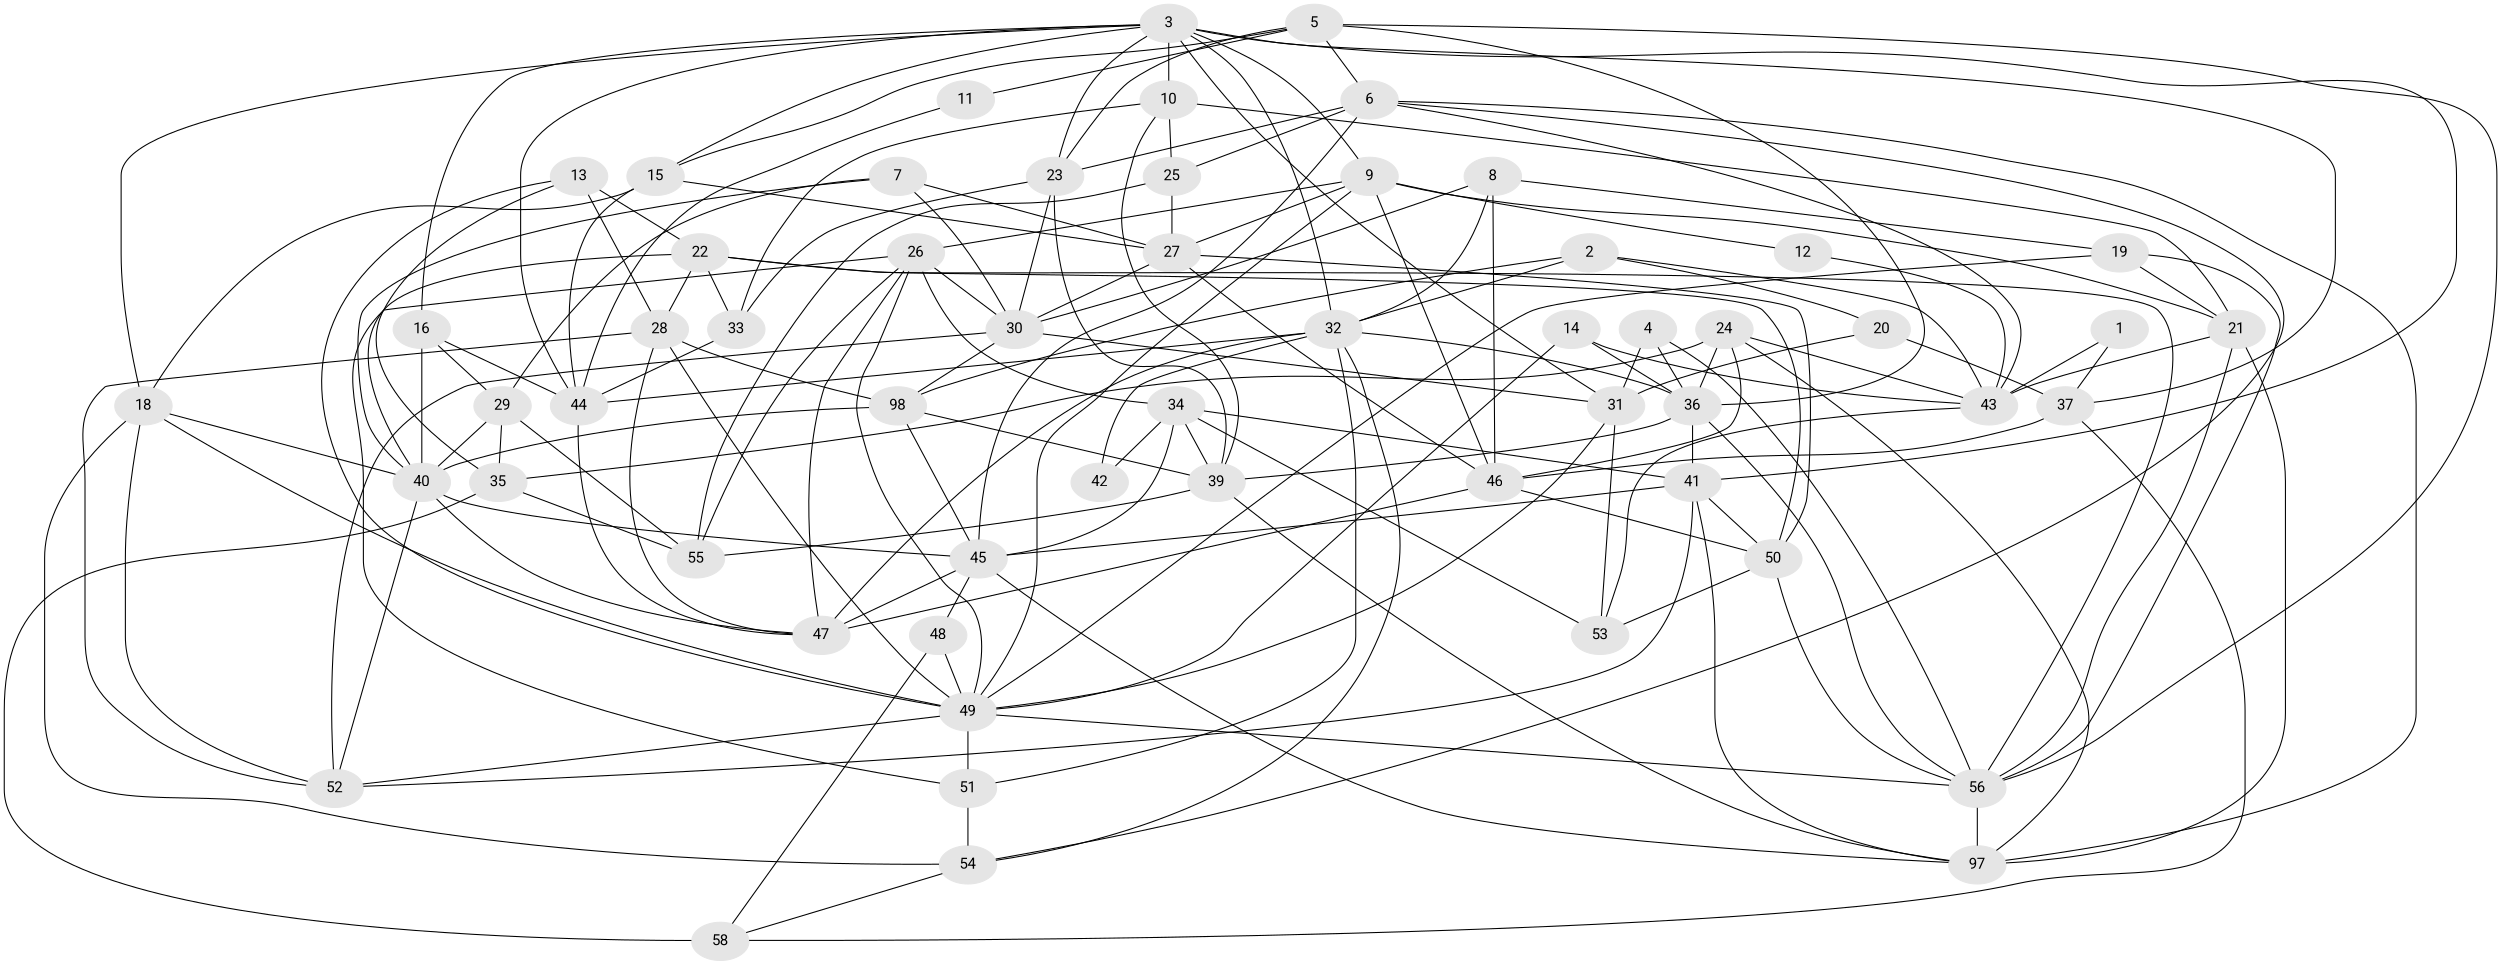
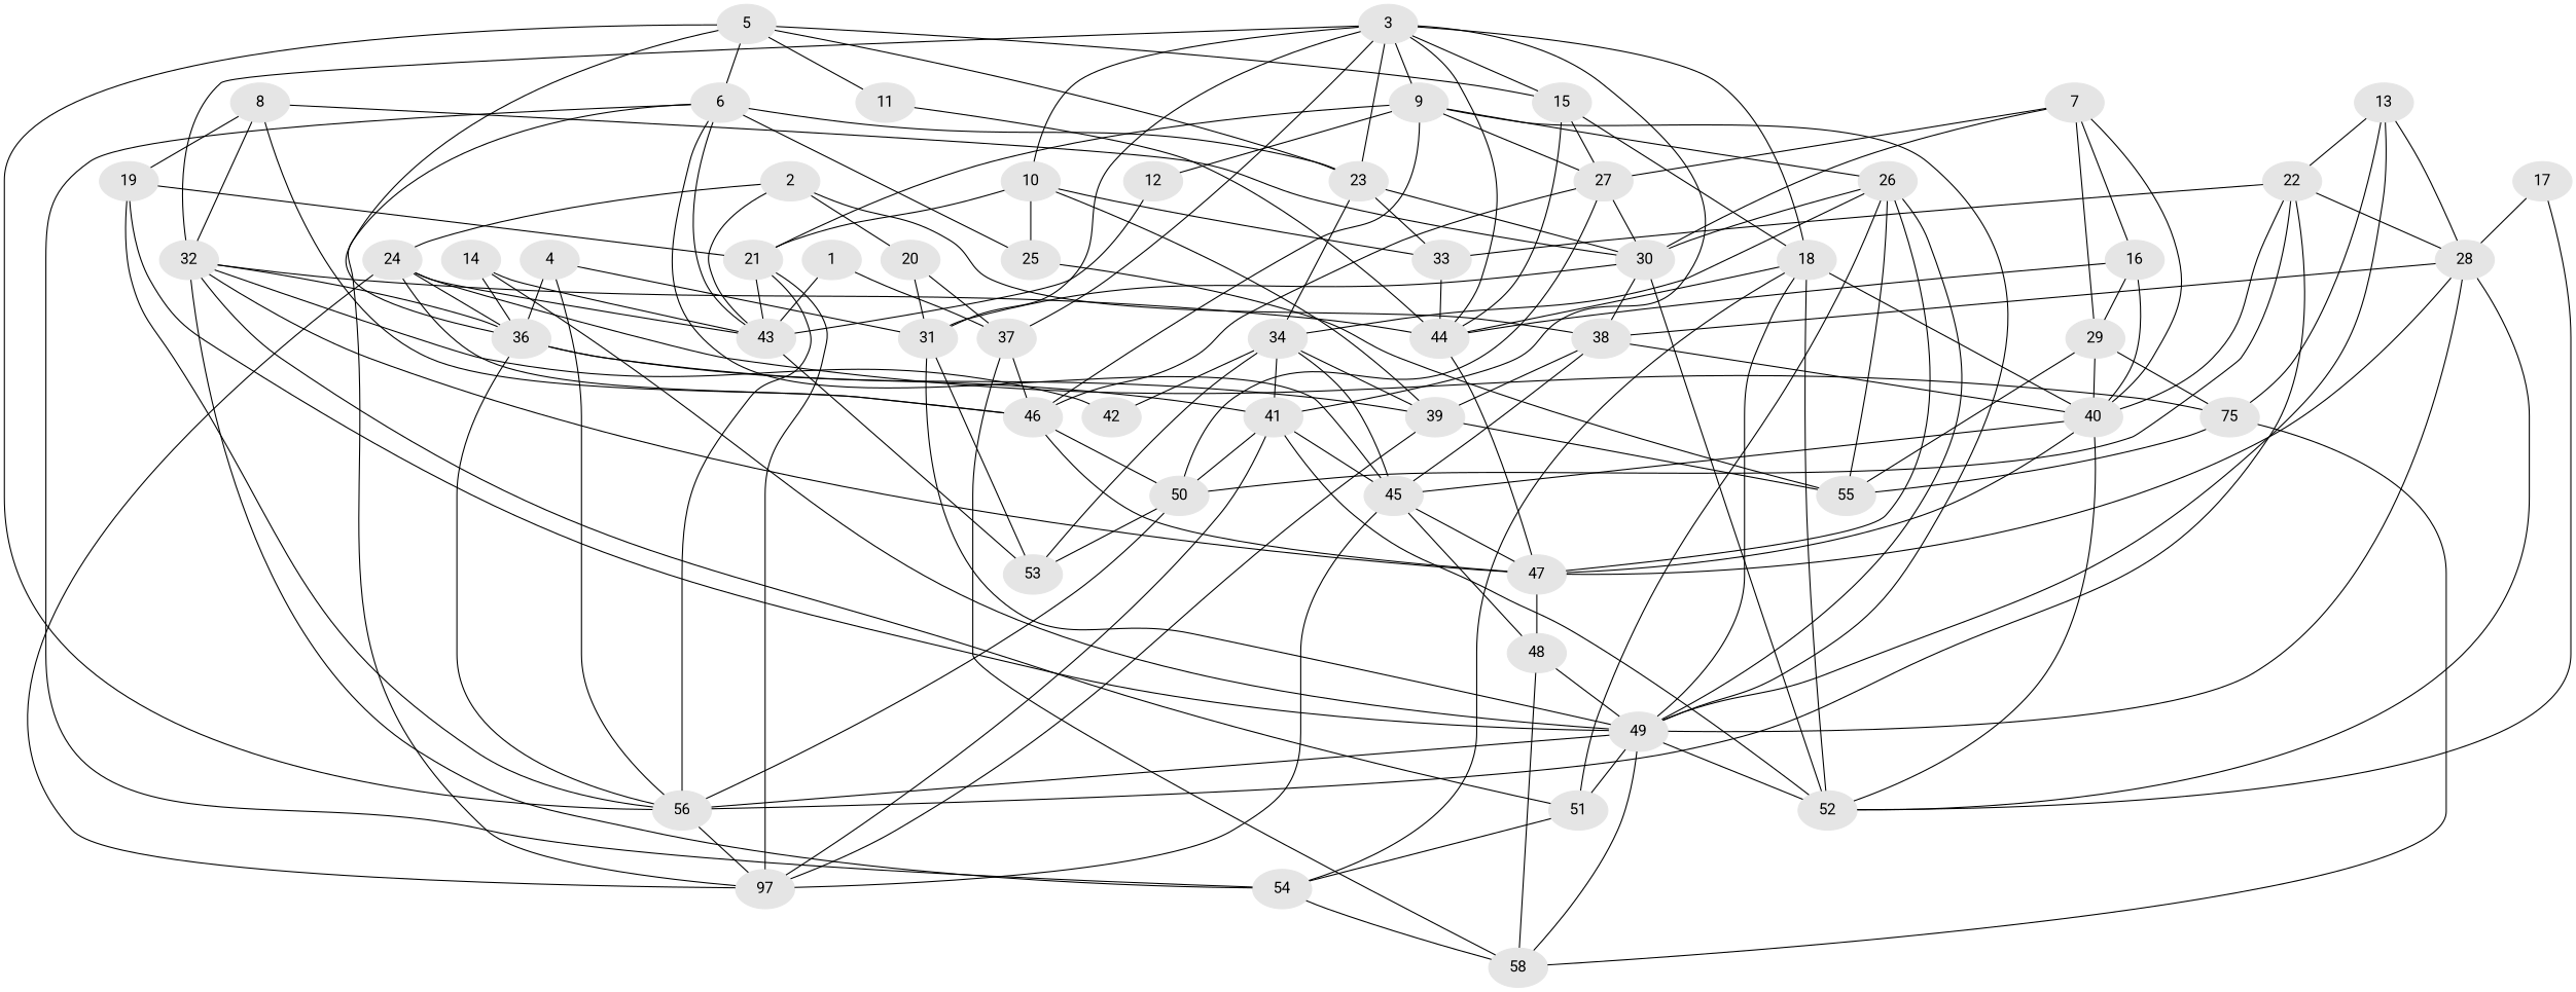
  graph {
    fontname=Roboto
    node [color=gray90 fontname=Roboto style=filled]
    edge [fontname=Roboto weight=1.0]
    1
    37
    43
    46
    58
    53
    2
    20
    32
-   38 [label=98]
+   38
    31
    44
    36
    54
    47
    51
    42
    45
    40
    39
    3
    9
    10
    15
    16
    18
    23
    41
    27
    12
    21
    26
    49
    25
    33
    29
    52
    30
    34
    n40 [label=97]
    50
    4
    56
    5
    6
    11
    55
    48
    7
-   35
+   35 [label=75]
    8
    19
    13
    22
    28
    14
+   17
    24
    1 -- 37
    1 -- 43
    37 -- 46
    37 -- 58
    43 -- 53
    46 -- 47
    46 -- 50
    2 -- 43
    2 -- 20
-   2 -- 32
+   2 -- 24
    2 -- 38
    20 -- 37
    20 -- 31
    32 -- 44
    32 -- 36
    32 -- 54
    32 -- 47 [weight=2.0]
    32 -- 51
    32 -- 42
    38 -- 45
    38 -- 40
    38 -- 39
    31 -- 53
    31 -- 49
    44 -- 47
    36 -- 39
    36 -- 41
    36 -- 56
    54 -- 58
+   47 -- 48
    51 -- 54
    45 -- 47 [weight=2.0]
    45 -- n40
    45 -- 48
    40 -- 47
    40 -- 45
    40 -- 52
    39 -- n40
    39 -- 55
    3 -- 37
    3 -- 32
    3 -- 31
    3 -- 44
    3 -- 9
    3 -- 10
    3 -- 15
-   3 -- 16
+   7 -- 16
    3 -- 18
    3 -- 23
    3 -- 41
    9 -- 46
    9 -- 27
    9 -- 12
    9 -- 21
    9 -- 26
    9 -- 49
    10 -- 39
    10 -- 21
    10 -- 25
    10 -- 33
    15 -- 44
    15 -- 18
    15 -- 27
    16 -- 44
    16 -- 40
    16 -- 29
+   18 -- 44
    18 -- 54
    18 -- 40 [weight=2.0]
    18 -- 49
    18 -- 52
    23 -- 33
    23 -- 30
-   23 -- 39
+   23 -- 34
    41 -- 45
    41 -- 52
    41 -- n40
    41 -- 50
    27 -- 46
    27 -- 30
    27 -- 50
    12 -- 43
    21 -- 43
    21 -- n40
    21 -- 56
    26 -- 47
    26 -- 51
    26 -- 49
    26 -- 30
    26 -- 34
    26 -- 55
+   49 -- 58
    49 -- 51
    49 -- 52
    49 -- 56
-   25 -- 27
    25 -- 55
    33 -- 44
    29 -- 40
    29 -- 55
    29 -- 35
    30 -- 38
    30 -- 31
    30 -- 52
    34 -- 53
    34 -- 42
    34 -- 45
    34 -- 39
    34 -- 41
    50 -- 53
    50 -- 56
    4 -- 31
    4 -- 36
    4 -- 56
    56 -- n40
    5 -- 36
    5 -- 15
    5 -- 23
    5 -- 56
    5 -- 6
    5 -- 11
    6 -- 43
    6 -- 54
    6 -- 45
    6 -- 23 [weight=2.0]
    6 -- 25
    6 -- n40
    11 -- 44
    48 -- 58
    48 -- 49 [weight=2.0]
    7 -- 40
    7 -- 27
    7 -- 29
    7 -- 30
    35 -- 58
    35 -- 55
    8 -- 46
    8 -- 32
    8 -- 30
    8 -- 19
    19 -- 21
    19 -- 49
    19 -- 56
    13 -- 49
    13 -- 35
    13 -- 22
    13 -- 28
    22 -- 40
    22 -- 33
    22 -- 50
    22 -- 56
    22 -- 28
    28 -- 38
    28 -- 47
    28 -- 49
    28 -- 52
    14 -- 43
    14 -- 36
    14 -- 49
+   17 -- 52
+   17 -- 28
    24 -- 43
    24 -- 46
    24 -- 36
    24 -- n40
    24 -- 35
  }
